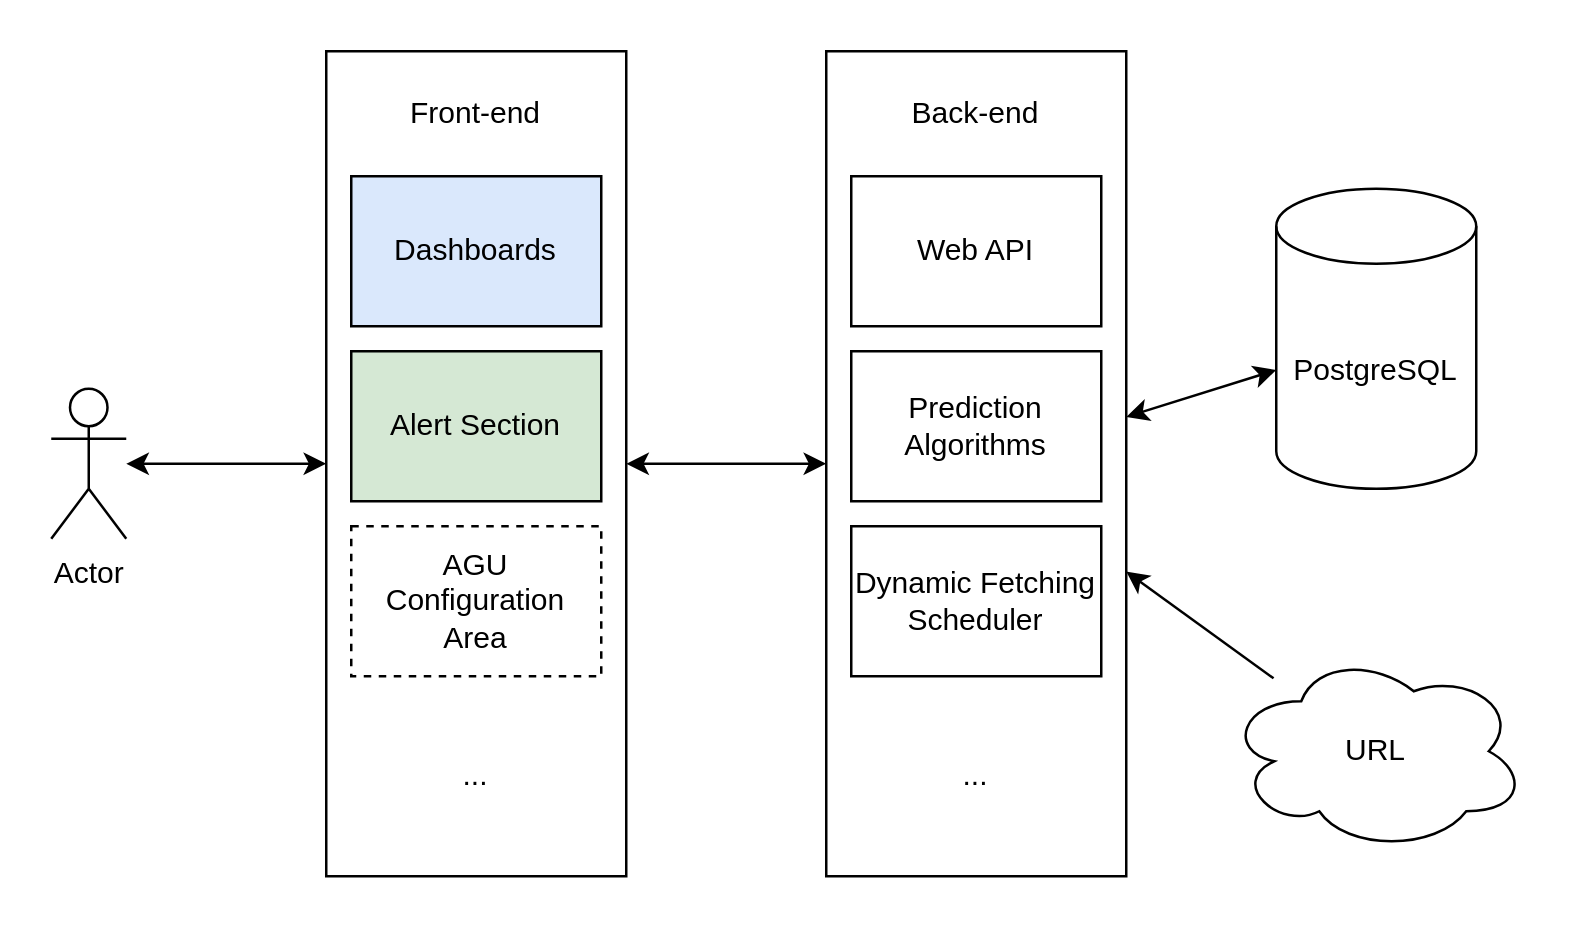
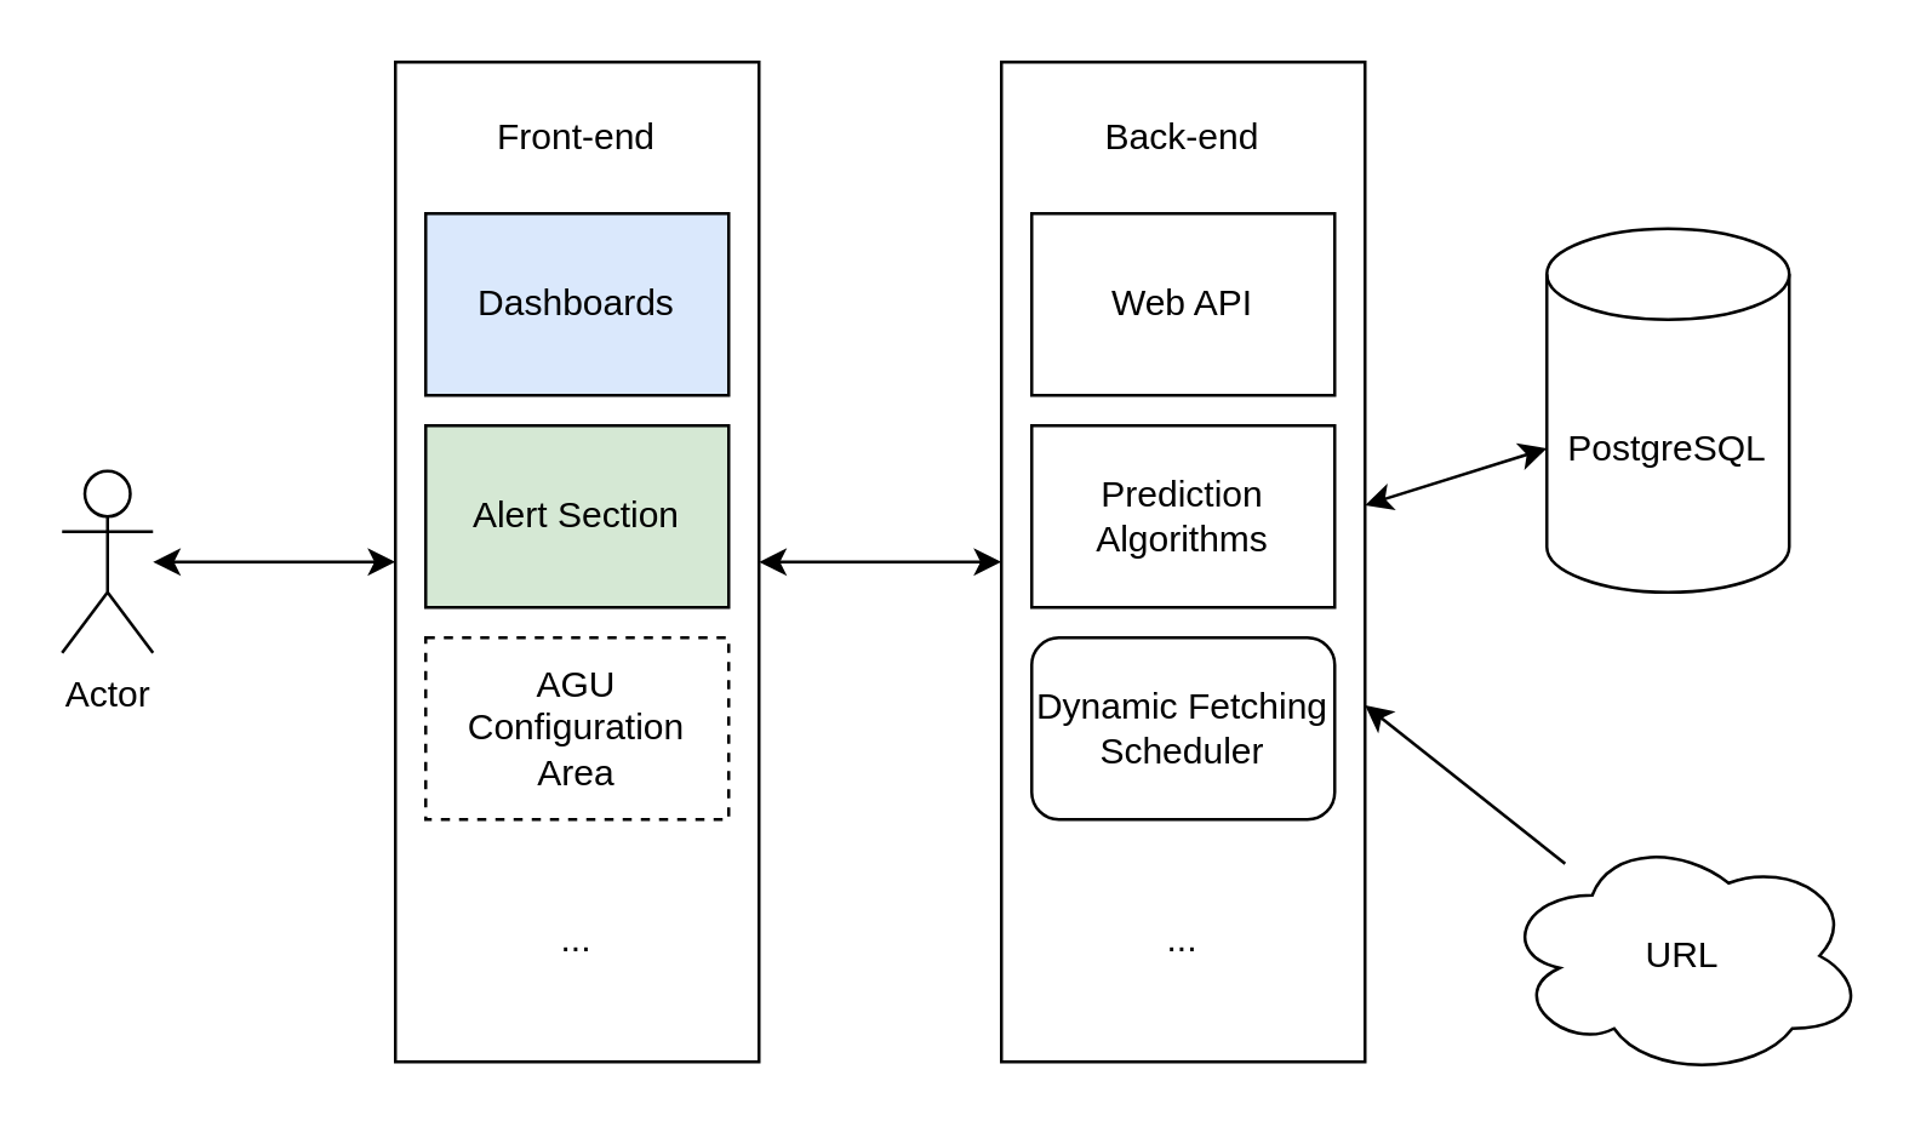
  <mxCell id="0" />
  <mxCell id="1" parent="0" />
  <mxCell id="2" value="Actor" style="shape=umlActor;verticalLabelPosition=bottom;verticalAlign=top;html=1;outlineConnect=0;" parent="1" vertex="1"><mxGeometry x="20" y="155" width="30" height="60" as="geometry" /></mxCell>
  <mxCell id="3" value="PostgreSQL" style="shape=cylinder3;whiteSpace=wrap;html=1;boundedLbl=1;backgroundOutline=1;size=15;" parent="1" vertex="1"><mxGeometry x="510" y="75" width="80" height="120" as="geometry" /></mxCell>
  <mxCell id="4" value="" style="group" parent="1" vertex="1" connectable="0"><mxGeometry x="130" y="20" width="120" height="330" as="geometry" /></mxCell>
  <mxCell id="5" value="" style="rounded=0;whiteSpace=wrap;html=1;container=0;" parent="4" vertex="1"><mxGeometry width="120" height="330" as="geometry" /></mxCell>
  <mxCell id="6" value="Front-end" style="text;html=1;align=center;verticalAlign=middle;whiteSpace=wrap;rounded=0;container=0;" parent="4" vertex="1"><mxGeometry x="30" y="10" width="60" height="30" as="geometry" /></mxCell>
  <mxCell id="7" value="Dashboards" style="rounded=0;whiteSpace=wrap;html=1;container=0;fillColor=#dae8fc;" parent="4" vertex="1"><mxGeometry x="10" y="50" width="100" height="60" as="geometry" /></mxCell>
  <mxCell id="8" value="Alert Section" style="rounded=0;whiteSpace=wrap;html=1;container=0;fillColor=#d5e8d4;" parent="4" vertex="1"><mxGeometry x="10" y="120" width="100" height="60" as="geometry" /></mxCell>
  <mxCell id="9" value="AGU Configuration Area" style="rounded=0;whiteSpace=wrap;html=1;container=0;dashed=1;" parent="4" vertex="1"><mxGeometry x="10" y="190" width="100" height="60" as="geometry" /></mxCell>
  <mxCell id="10" value="..." style="rounded=0;whiteSpace=wrap;html=1;container=0;strokeWidth=1;opacity=0;" parent="4" vertex="1"><mxGeometry x="10" y="260" width="100" height="60" as="geometry" /></mxCell>
- <mxCell id="11" value="URL" style="ellipse;shape=cloud;whiteSpace=wrap;html=1;" parent="1" vertex="1"><mxGeometry x="490" y="260" width="120" height="80" as="geometry" /></mxCell>
+ <mxCell id="11" value="URL" style="ellipse;shape=cloud;whiteSpace=wrap;html=1;" parent="1" vertex="1"><mxGeometry x="495" y="275" width="120" height="80" as="geometry" /></mxCell>
  <mxCell id="12" value="" style="rounded=0;whiteSpace=wrap;html=1;container=0;" parent="1" vertex="1"><mxGeometry x="330" y="20" width="120" height="330" as="geometry" /></mxCell>
  <mxCell id="13" value="Back-end" style="text;html=1;align=center;verticalAlign=middle;whiteSpace=wrap;rounded=0;container=0;" parent="1" vertex="1"><mxGeometry x="360" y="30" width="60" height="30" as="geometry" /></mxCell>
- <mxCell id="14" value="Dynamic Fetching Scheduler" style="rounded=0;whiteSpace=wrap;html=1;container=0;" parent="1" vertex="1"><mxGeometry x="340" y="210" width="100" height="60" as="geometry" /></mxCell>
+ <mxCell id="14" value="Dynamic Fetching Scheduler" style="whiteSpace=wrap;html=1;container=0;rounded=1;" parent="1" vertex="1"><mxGeometry x="340" y="210" width="100" height="60" as="geometry" /></mxCell>
  <mxCell id="15" value="Prediction Algorithms" style="rounded=0;whiteSpace=wrap;html=1;container=0;" parent="1" vertex="1"><mxGeometry x="340" y="140" width="100" height="60" as="geometry" /></mxCell>
  <mxCell id="16" value="..." style="rounded=0;whiteSpace=wrap;html=1;container=0;opacity=0;" parent="1" vertex="1"><mxGeometry x="340" y="280" width="100" height="60" as="geometry" /></mxCell>
  <mxCell id="17" value="Web API" style="rounded=0;whiteSpace=wrap;html=1;container=0;" parent="1" vertex="1"><mxGeometry x="340" y="70" width="100" height="60" as="geometry" /></mxCell>
  <mxCell id="18" value="" style="endArrow=classic;startArrow=classic;html=1;rounded=0;" parent="1" source="5" target="12" edge="1"><mxGeometry width="50" height="50" relative="1" as="geometry"><mxPoint x="220" y="320" as="sourcePoint" /><mxPoint x="270" y="270" as="targetPoint" /></mxGeometry></mxCell>
  <mxCell id="19" value="" style="endArrow=classic;startArrow=classic;html=1;rounded=0;" parent="1" source="12" target="3" edge="1"><mxGeometry width="50" height="50" relative="1" as="geometry"><mxPoint x="220" y="320" as="sourcePoint" /><mxPoint x="270" y="270" as="targetPoint" /></mxGeometry></mxCell>
  <mxCell id="20" value="" style="endArrow=classic;startArrow=classic;html=1;rounded=0;" parent="1" source="5" target="2" edge="1"><mxGeometry width="50" height="50" relative="1" as="geometry"><mxPoint x="220" y="320" as="sourcePoint" /><mxPoint x="270" y="270" as="targetPoint" /></mxGeometry></mxCell>
  <mxCell id="21" value="" style="endArrow=classic;html=1;rounded=0;" parent="1" source="11" target="12" edge="1"><mxGeometry width="50" height="50" relative="1" as="geometry"><mxPoint x="220" y="320" as="sourcePoint" /><mxPoint x="270" y="270" as="targetPoint" /></mxGeometry></mxCell>
